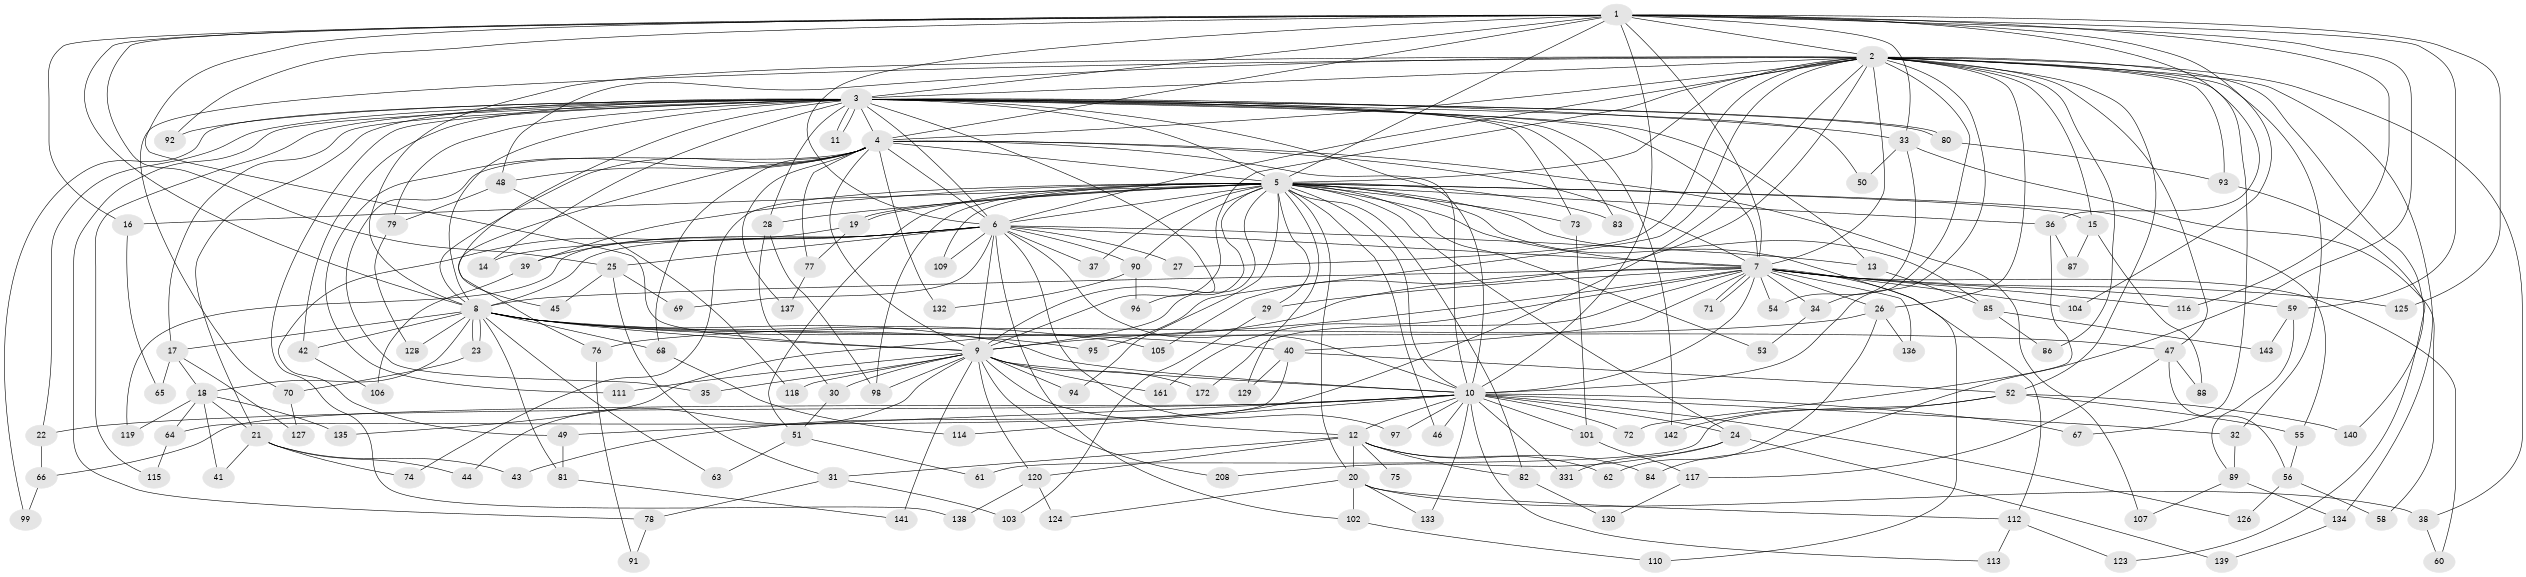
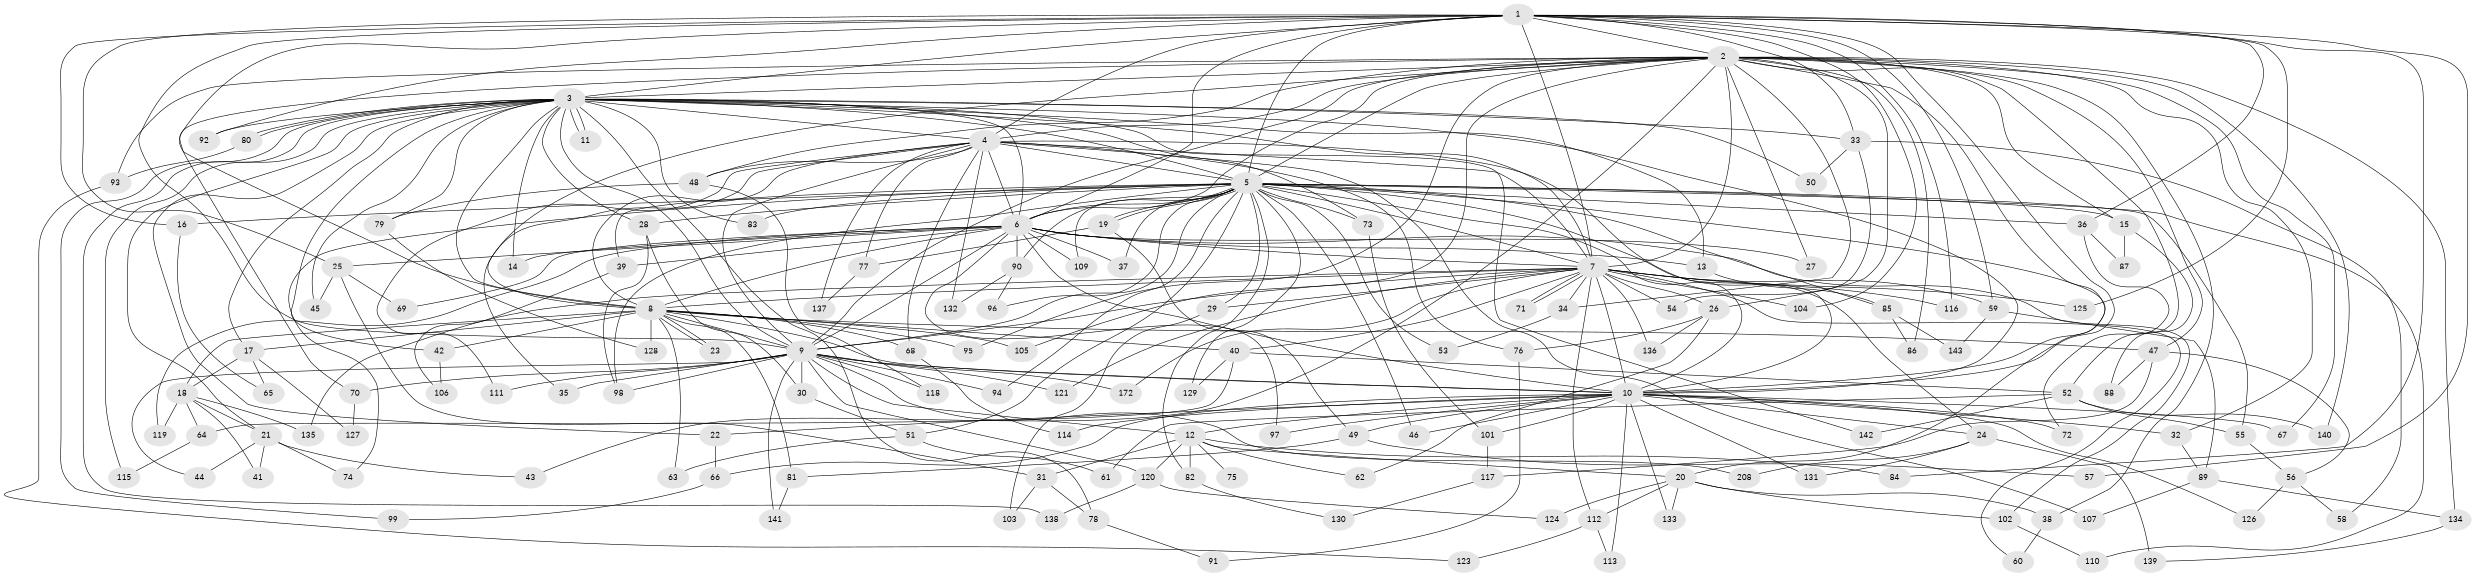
  graph {
    fontname=Lato
    node [color=gray90 fontname=Lato style=filled]
    edge [fontname=Lato]
    1
    2
    3
    4
    5
    6
    7
    8
    9
    10
    16
    25
    33
    36
+   57
    59
    84
    92
    104
    116
    125
    15
    26
    27
    32
    34
    38
    43
    47
    48
    52
    67
    70
    86
    93
    95
    105
    134
    140
    11
    13
    14
    17
    21
    22
    28
    42
    45
    50
    73
    78
    79
    80
    83
    99
    115
    138
    142
    35
    68
    76
    77
    107
    111
    132
    137
    19
    20
    24
    29
    37
    39
    46
    51
    53
    55
    74
    82
    85
    90
    94
    96
    109
    110
    129
    98
    69
    97
    102
    119
    40
    54
    60
    71
    112
-   121 [label=161]
+   121
    n97 [label=172]
    135
    136
    18
    23
    63
    81
    128
    12
    30
    44
    n108 [label=208]
    118
    120
    141
    49
    66
    72
    101
    113
    114
    126
-   131 [label=331]
+   131
    133
    65
    31
    58
    87
    89
    143
    88
    62
    56
    117
    61
    127
    123
    139
    41
    106
    91
    124
    103
    130
    64
    75
    1 -- 2
    1 -- 3
    1 -- 4
    1 -- 5
    1 -- 6
    1 -- 7
    1 -- 8
    1 -- 9
    1 -- 10
    1 -- 16
    1 -- 25
    1 -- 33
    1 -- 36
+   1 -- 57
    1 -- 59
    1 -- 84
    1 -- 92
    1 -- 104
    1 -- 116
    1 -- 125
    2 -- 3
    2 -- 4
    2 -- 5
    2 -- 6
    2 -- 7
    2 -- 8
    2 -- 9
    2 -- 10
    2 -- 15
    2 -- 26
    2 -- 27
    2 -- 32
    2 -- 34
    2 -- 38
    2 -- 43
    2 -- 47
    2 -- 48
    2 -- 52
    2 -- 67
    2 -- 70
    2 -- 86
    2 -- 93
    2 -- 95
    2 -- 105
    2 -- 134
    2 -- 140
    3 -- 4
    3 -- 5
    3 -- 6
    3 -- 7
    3 -- 8
    3 -- 9
    3 -- 10
    3 -- 33
    3 -- 92
    3 -- 11
    3 -- 11
    3 -- 13
    3 -- 14
    3 -- 17
    3 -- 21
    3 -- 22
    3 -- 28
    3 -- 42
    3 -- 45
    3 -- 50
    3 -- 73
    3 -- 78
    3 -- 79
    3 -- 80
    3 -- 80
    3 -- 83
    3 -- 99
    3 -- 115
    3 -- 138
    3 -- 142
    4 -- 5
    4 -- 6
    4 -- 7
    4 -- 8
    4 -- 9
    4 -- 10
    4 -- 48
    4 -- 35
    4 -- 68
    4 -- 76
    4 -- 77
    4 -- 107
    4 -- 111
    4 -- 132
    4 -- 137
    5 -- 6
    5 -- 7
    5 -- 9
    5 -- 10
    5 -- 16
    5 -- 36
    5 -- 15
    5 -- 28
    5 -- 73
    5 -- 83
    5 -- 19
    5 -- 19
    5 -- 20
    5 -- 24
    5 -- 29
    5 -- 37
    5 -- 39
    5 -- 46
    5 -- 51
    5 -- 53
    5 -- 55
    5 -- 74
    5 -- 82
    5 -- 85
    5 -- 90
    5 -- 94
    5 -- 96
    5 -- 109
    5 -- 110
    5 -- 129
    5 -- 98
    6 -- 7
    6 -- 8
    6 -- 9
    6 -- 10
    6 -- 25
    6 -- 27
    6 -- 13
    6 -- 14
    6 -- 37
    6 -- 39
    6 -- 90
    6 -- 109
    6 -- 69
    6 -- 97
    6 -- 102
    6 -- 119
    7 -- 8
    7 -- 9
    7 -- 10
    7 -- 59
    7 -- 104
    7 -- 116
    7 -- 125
    7 -- 26
    7 -- 34
    7 -- 29
    7 -- 40
    7 -- 54
    7 -- 60
    7 -- 71
    7 -- 71
    7 -- 112
    7 -- 121
    7 -- n97
    7 -- 135
    7 -- 136
    8 -- 9
    8 -- 10
    8 -- 47
    8 -- 95
    8 -- 105
    8 -- 17
    8 -- 42
    8 -- 68
    8 -- 40
    8 -- 18
    8 -- 23
    8 -- 23
    8 -- 63
    8 -- 81
    8 -- 128
    9 -- 10
-   23 -- 70
+   9 -- 70
    9 -- 35
    9 -- 111
    9 -- 94
    9 -- 98
    9 -- 121
    9 -- n97
    9 -- 12
    9 -- 30
    9 -- 44
    9 -- n108
    9 -- 118
    9 -- 120
    9 -- 141
    10 -- 32
    10 -- 67
    10 -- 22
    10 -- 24
    10 -- 46
    10 -- 97
    10 -- 12
    10 -- 49
    10 -- 66
    10 -- 72
    10 -- 101
    10 -- 113
    10 -- 114
    10 -- 126
    10 -- 131
    10 -- 133
    16 -- 65
    25 -- 45
    25 -- 69
    25 -- 31
    33 -- 50
    33 -- 54
    33 -- 58
    36 -- 72
    36 -- 87
    59 -- 89
    59 -- 143
    15 -- 87
    15 -- 88
    26 -- 76
    26 -- 136
    26 -- 62
    32 -- 89
    34 -- 53
    38 -- 60
    47 -- 88
    47 -- 56
    47 -- 117
    48 -- 79
    48 -- 118
    52 -- 140
    52 -- 142
    52 -- 55
    52 -- 61
    70 -- 127
    93 -- 123
    134 -- 139
    13 -- 85
    17 -- 18
    17 -- 65
    17 -- 127
    21 -- 43
    21 -- 74
    21 -- 44
    21 -- 41
    22 -- 66
    28 -- 98
    28 -- 30
    42 -- 106
    73 -- 101
    78 -- 91
    79 -- 128
    80 -- 93
    68 -- 114
    76 -- 91
    77 -- 137
    19 -- 77
    19 -- 49
    20 -- 38
    20 -- 102
    20 -- 112
    20 -- 133
    20 -- 124
    24 -- n108
    24 -- 131
    24 -- 139
    29 -- 103
    39 -- 106
    51 -- 63
    51 -- 61
    55 -- 56
    82 -- 130
    85 -- 86
    85 -- 143
    90 -- 132
    90 -- 96
    102 -- 110
    40 -- 52
    40 -- 129
    40 -- 64
    112 -- 113
    112 -- 123
    18 -- 21
    18 -- 119
    18 -- 135
    18 -- 41
    18 -- 64
    81 -- 141
    12 -- 84
    12 -- 20
    12 -- 82
    12 -- 120
    12 -- 31
    12 -- 62
    12 -- 75
    30 -- 51
    120 -- 138
    120 -- 124
+   49 -- 57
    49 -- 81
    66 -- 99
    101 -- 117
    31 -- 78
    31 -- 103
    89 -- 134
    89 -- 107
    56 -- 126
    56 -- 58
    117 -- 130
    64 -- 115
  }
